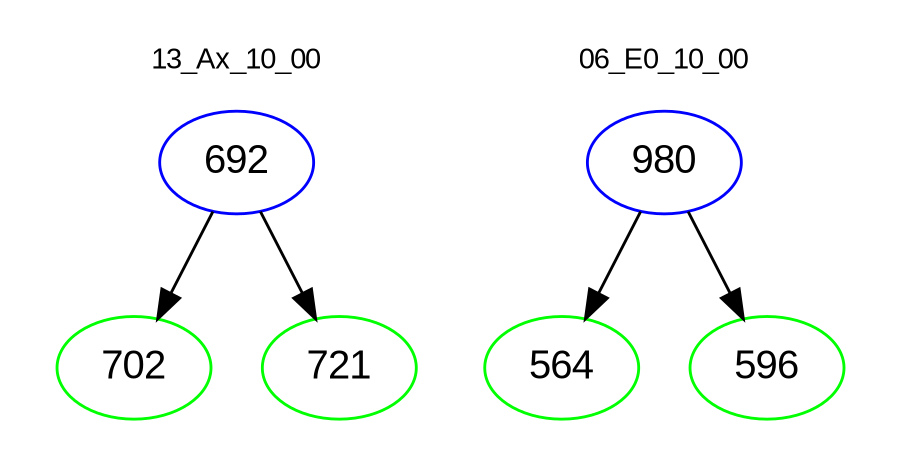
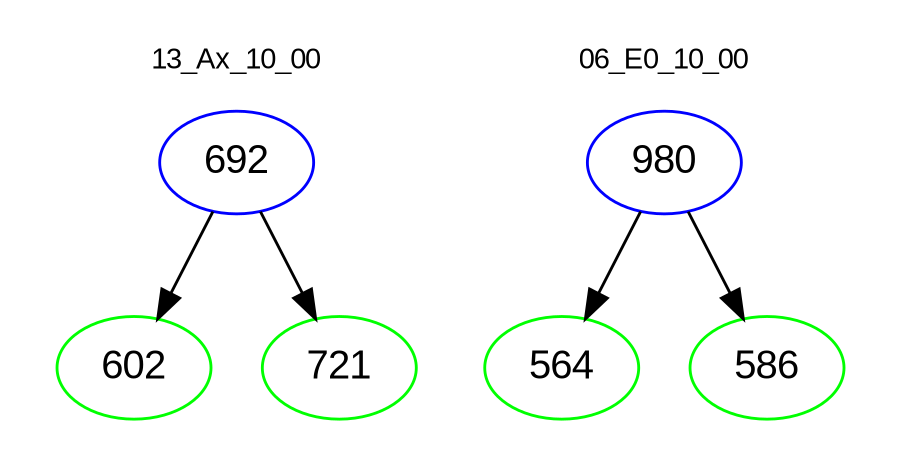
  digraph {
    fontname="Liberation Sans"
    node [color=green fontname="Liberation Sans"]
    edge [color=black fontname="Liberation Sans"]
    n1 [color=blue label=692]
-   n2 [label=702]
+   n2 [label=602]
    n3 [label=721]
    n4 [color=blue label=980]
    n5 [label=564]
-   n6 [label=596]
+   n6 [label=586]
    subgraph cluster_1 {
      color=white
      fontsize=10
      label="13_Ax_10_00"
      n1
      n2
      n3
    }
    subgraph cluster_2 {
      color=white
      fontsize=10
      label="06_E0_10_00"
      n4
      n5
      n6
    }
    n1 -> n2
    n1 -> n3
    n4 -> n5
    n4 -> n6
  }
